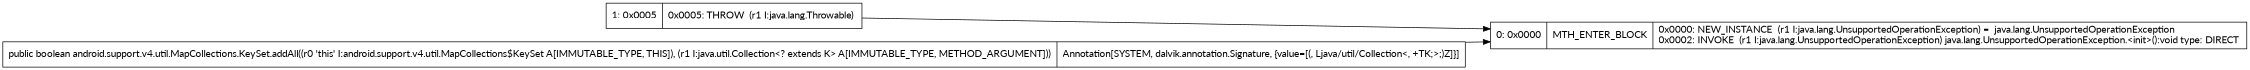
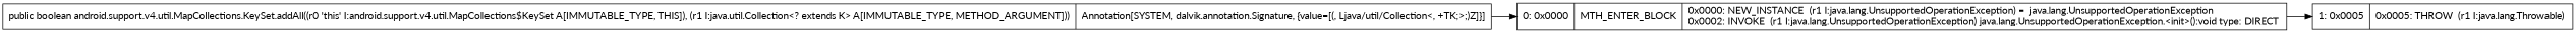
  digraph {
    rankdir=LR
    fontname=Lato
    node [shape=record fontname=Lato]
    edge [fontname=Lato]
    n1 [label="{0\:\ 0x0000|MTH_ENTER_BLOCK\l|0x0000: NEW_INSTANCE  (r1 I:java.lang.UnsupportedOperationException) =  java.lang.UnsupportedOperationException \l0x0002: INVOKE  (r1 I:java.lang.UnsupportedOperationException) java.lang.UnsupportedOperationException.\<init\>():void type: DIRECT \l}"]
    n2 [label="{1\:\ 0x0005|0x0005: THROW  (r1 I:java.lang.Throwable) \l}"]
    n3 [label="{public boolean android.support.v4.util.MapCollections.KeySet.addAll((r0 'this' I:android.support.v4.util.MapCollections$KeySet A[IMMUTABLE_TYPE, THIS]), (r1 I:java.util.Collection\<? extends K\> A[IMMUTABLE_TYPE, METHOD_ARGUMENT]))  | Annotation[SYSTEM, dalvik.annotation.Signature, \{value=[(, Ljava\/util\/Collection\<, +TK;\>;)Z]\}]\l}"]
-   n2 -> n1
+   n1 -> n2
    n3 -> n1
  }
